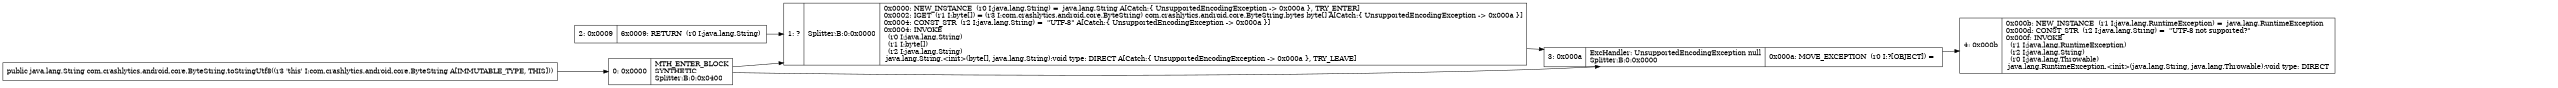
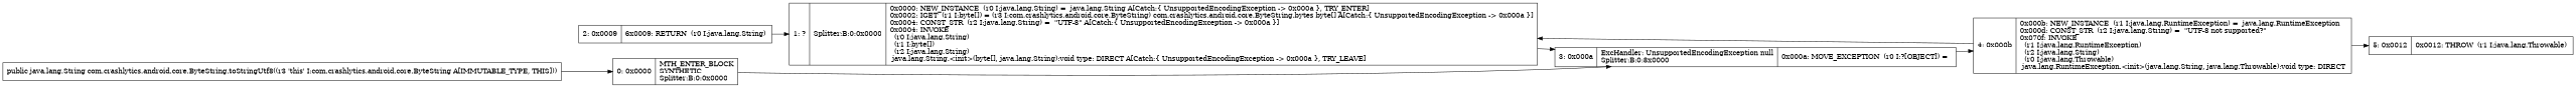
  digraph {
    rankdir=LR
    node [shape=record]
-   n1 [label="{0\:\ 0x0000|MTH_ENTER_BLOCK\lSYNTHETIC\lSplitter:B:0:0x0400\l}"]
+   n1 [label="{0\:\ 0x0000|MTH_ENTER_BLOCK\lSYNTHETIC\lSplitter:B:0:0x0000\l}"]
    n2 [label="{1\:\ ?|Splitter:B:0:0x0000\l|0x0000: NEW_INSTANCE  (r0 I:java.lang.String) =  java.lang.String A[Catch:\{ UnsupportedEncodingException \-\> 0x000a \}, TRY_ENTER]\l0x0002: IGET  (r1 I:byte[]) = (r3 I:com.crashlytics.android.core.ByteString) com.crashlytics.android.core.ByteString.bytes byte[] A[Catch:\{ UnsupportedEncodingException \-\> 0x000a \}]\l0x0004: CONST_STR  (r2 I:java.lang.String) =  \"UTF\-8\" A[Catch:\{ UnsupportedEncodingException \-\> 0x000a \}]\l0x0004: INVOKE  \l  (r0 I:java.lang.String)\l  (r1 I:byte[])\l  (r2 I:java.lang.String)\l java.lang.String.\<init\>(byte[], java.lang.String):void type: DIRECT A[Catch:\{ UnsupportedEncodingException \-\> 0x000a \}, TRY_LEAVE]\l}"]
-   n3 [label="{3\:\ 0x000a|ExcHandler: UnsupportedEncodingException null\lSplitter:B:0:0x0000\l|0x000a: MOVE_EXCEPTION  (r0 I:?[OBJECT]) =  \l}"]
-   n4 [label="{4\:\ 0x000b|0x000b: NEW_INSTANCE  (r1 I:java.lang.RuntimeException) =  java.lang.RuntimeException \l0x000d: CONST_STR  (r2 I:java.lang.String) =  \"UTF\-8 not supported?\" \l0x000f: INVOKE  \l  (r1 I:java.lang.RuntimeException)\l  (r2 I:java.lang.String)\l  (r0 I:java.lang.Throwable)\l java.lang.RuntimeException.\<init\>(java.lang.String, java.lang.Throwable):void type: DIRECT \l}"]
+   n3 [label="{3\:\ 0x000a|ExcHandler: UnsupportedEncodingException null\lSplitter:B:0:8x0000\l|0x000a: MOVE_EXCEPTION  (r0 I:?[OBJECT]) =  \l}"]
+   n4 [label="{4\:\ 0x000b|0x000b: NEW_INSTANCE  (r1 I:java.lang.RuntimeException) =  java.lang.RuntimeException \l0x000d: CONST_STR  (r2 I:java.lang.String) =  \"UTF\-8 not supported?\" \l0x070f: INVOKE  \l  (r1 I:java.lang.RuntimeException)\l  (r2 I:java.lang.String)\l  (r0 I:java.lang.Throwable)\l java.lang.RuntimeException.\<init\>(java.lang.String, java.lang.Throwable):void type: DIRECT \l}"]
    n5 [label="{2\:\ 0x0009|6x0009: RETURN  (r0 I:java.lang.String) \l}"]
+   n6 [label="{5\:\ 0x0012|0x0012: THROW  (r1 I:java.lang.Throwable) \l}"]
    n7 [label="{public java.lang.String com.crashlytics.android.core.ByteString.toStringUtf8((r3 'this' I:com.crashlytics.android.core.ByteString A[IMMUTABLE_TYPE, THIS])) }"]
-   n1 -> n2
+   n4 -> n2
    n1 -> n3
    n2 -> n3
    n3 -> n4
+   n4 -> n6
    n5 -> n2
    n7 -> n1
  }
